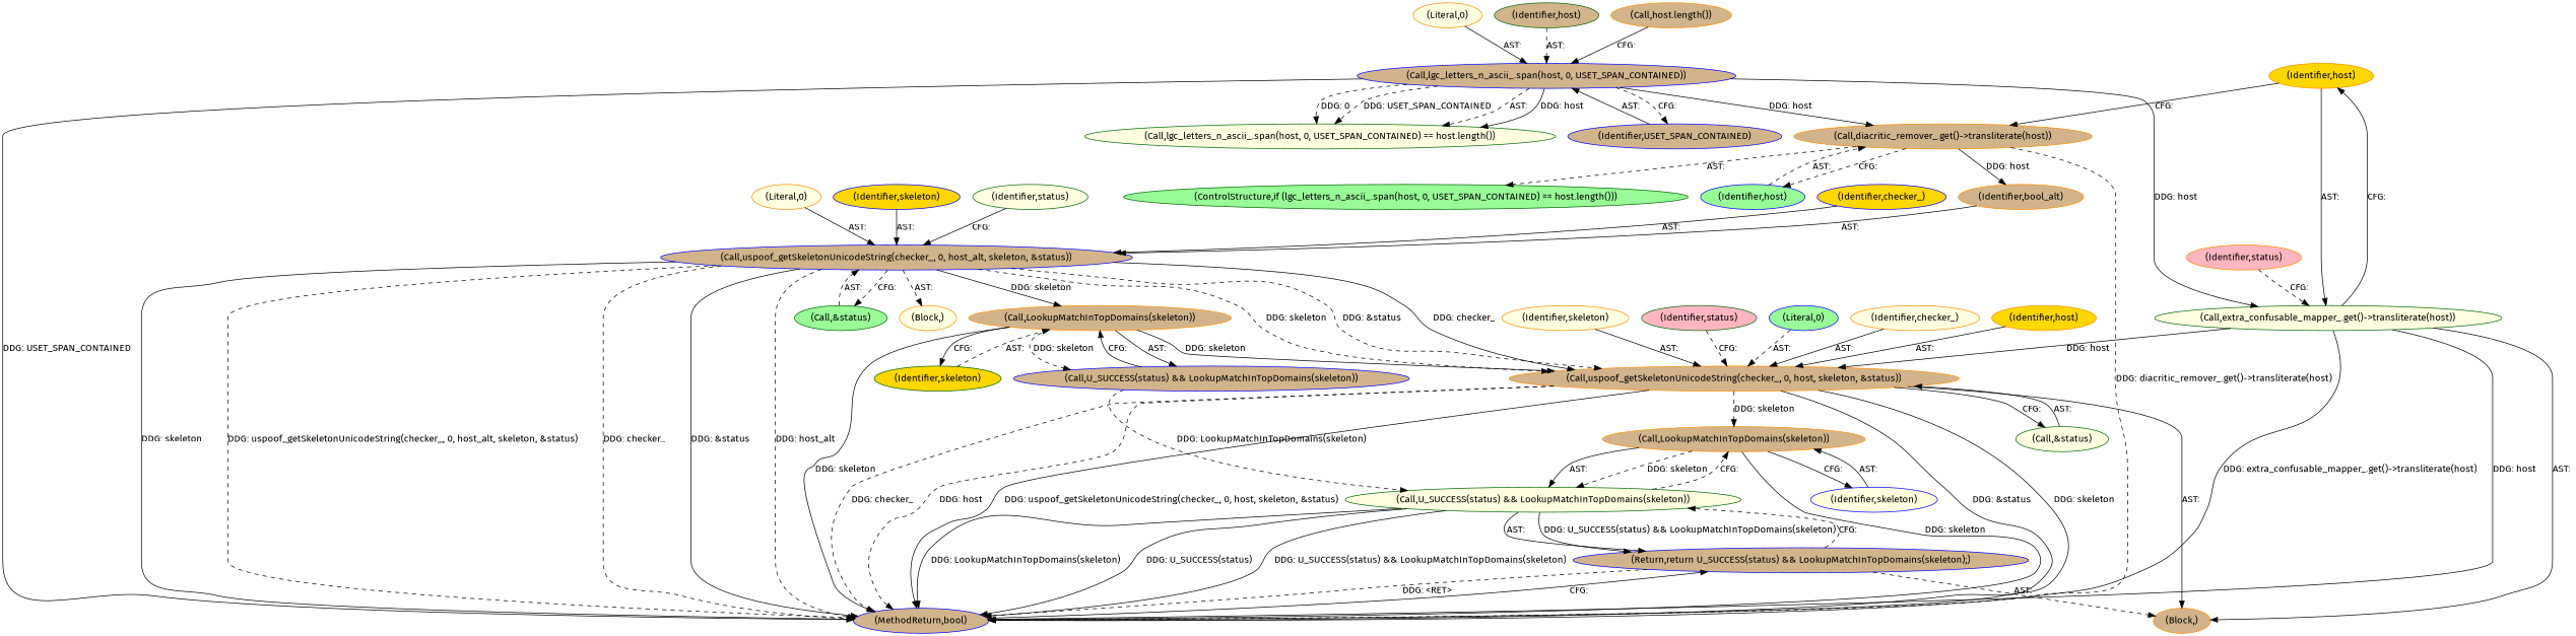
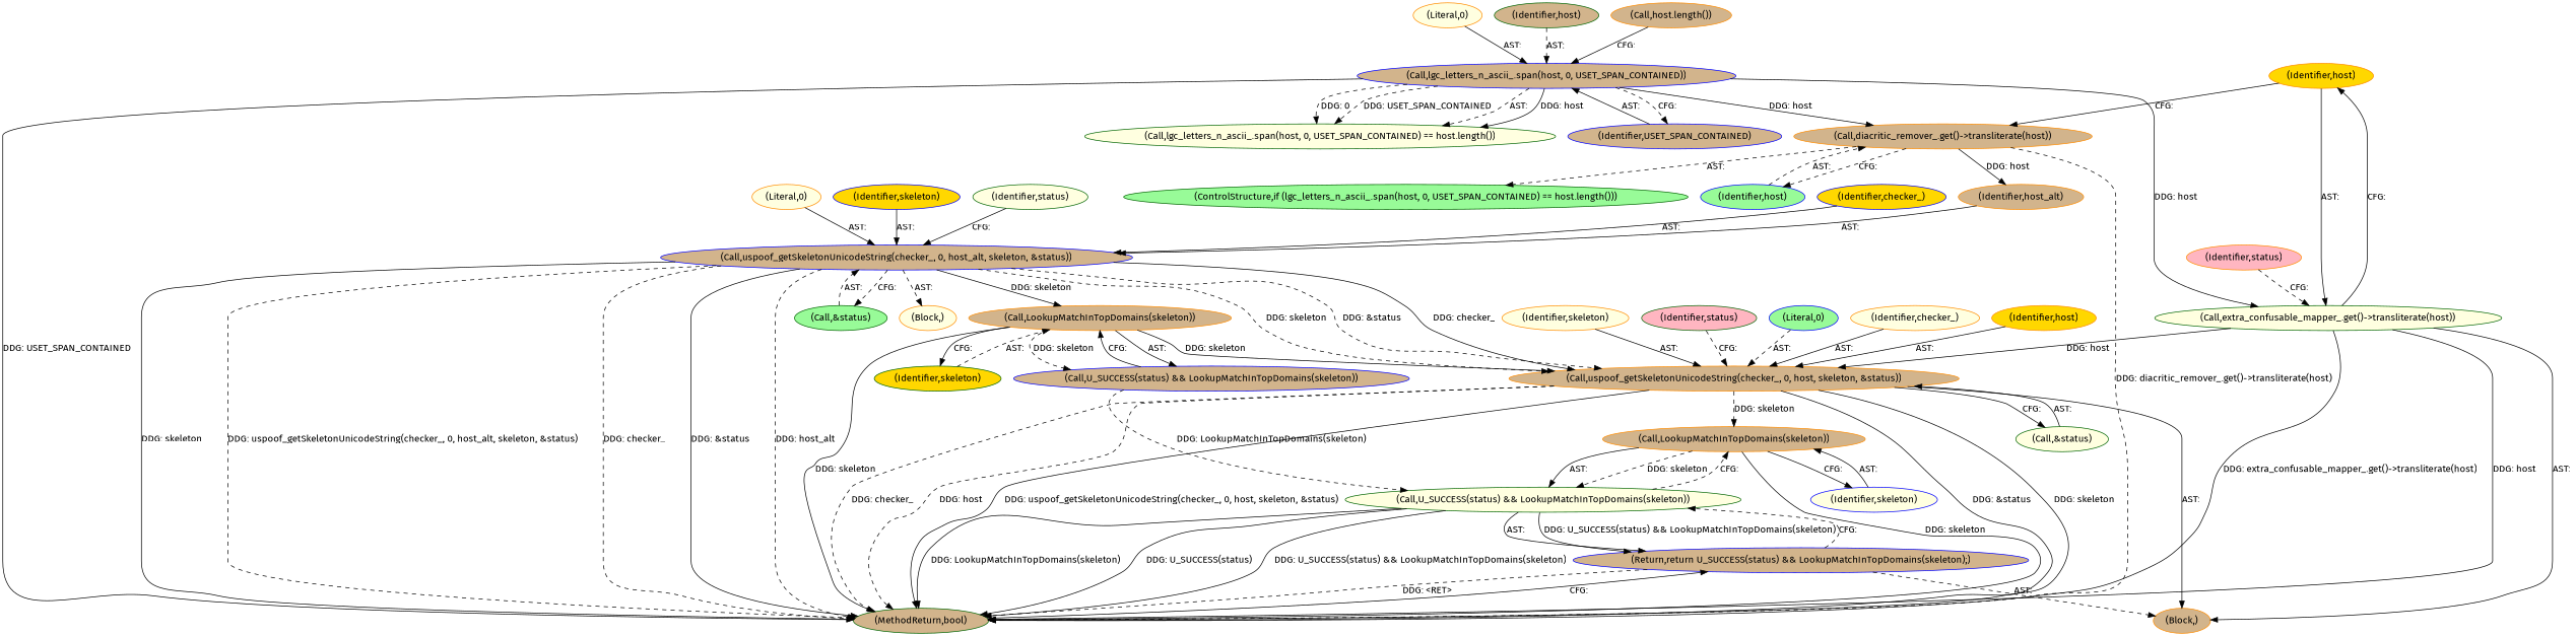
  digraph {
    fontname="Fira Sans"
    node [color=darkorange fillcolor=tan fontname="Fira Sans" style=filled]
    edge [fontname="Fira Sans" style=solid]
    n1 [label="(Call,LookupMatchInTopDomains(skeleton))"]
    n2 [color=darkgreen fillcolor=lightyellow label="(Call,U_SUCCESS(status) && LookupMatchInTopDomains(skeleton))"]
-   n3 [color=blue label="(MethodReturn,bool)"]
+   n3 [color=darkgreen label="(MethodReturn,bool)"]
    n4 [color=blue fillcolor=lightyellow label="(Identifier,skeleton)"]
    n5 [color=blue label="(Return,return U_SUCCESS(status) && LookupMatchInTopDomains(skeleton);)"]
    n6 [label="(Call,uspoof_getSkeletonUnicodeString(checker_, 0, host, skeleton, &status))"]
    n7 [label="(Block,)"]
    n8 [color=darkgreen fillcolor=lightyellow label="(Call,&status)"]
    n9 [color=blue label="(Call,uspoof_getSkeletonUnicodeString(checker_, 0, host_alt, skeleton, &status))"]
    n10 [label="(Call,LookupMatchInTopDomains(skeleton))"]
    n11 [color=darkgreen fillcolor=palegreen label="(Call,&status)"]
    n12 [fillcolor=lightyellow label="(Block,)"]
    n13 [color=darkgreen fillcolor=gold label="(Identifier,skeleton)"]
    n14 [color=blue label="(Call,U_SUCCESS(status) && LookupMatchInTopDomains(skeleton))"]
    n15 [color=darkgreen fillcolor=lightyellow label="(Call,extra_confusable_mapper_.get()->transliterate(host))"]
    n16 [fillcolor=gold label="(Identifier,host)"]
    n17 [label="(Call,diacritic_remover_.get()->transliterate(host))"]
    n18 [color=darkgreen fillcolor=palegreen label="(ControlStructure,if (lgc_letters_n_ascii_.span(host, 0, USET_SPAN_CONTAINED) == host.length()))"]
    n19 [color=blue fillcolor=palegreen label="(Identifier,host)"]
-   n20 [label="(Identifier,bool_alt)"]
+   n20 [label="(Identifier,host_alt)"]
    n21 [color=blue label="(Call,lgc_letters_n_ascii_.span(host, 0, USET_SPAN_CONTAINED))"]
    n22 [color=darkgreen fillcolor=lightyellow label="(Call,lgc_letters_n_ascii_.span(host, 0, USET_SPAN_CONTAINED) == host.length())"]
    n23 [color=blue label="(Identifier,USET_SPAN_CONTAINED)"]
    n24 [fillcolor=lightyellow label="(Literal,0)"]
    n25 [fillcolor=lightyellow label="(Identifier,skeleton)"]
    n26 [color=darkgreen fillcolor=lightpink label="(Identifier,status)"]
    n27 [color=blue fillcolor=gold label="(Identifier,skeleton)"]
    n28 [fillcolor=lightpink label="(Identifier,status)"]
    n29 [color=blue fillcolor=palegreen label="(Literal,0)"]
    n30 [fillcolor=lightyellow label="(Identifier,checker_)"]
    n31 [fillcolor=lightyellow label="(Literal,0)"]
    n32 [fillcolor=gold label="(Identifier,host)"]
    n33 [color=darkgreen fillcolor=lightyellow label="(Identifier,status)"]
    n34 [color=darkgreen label="(Identifier,host)"]
    n35 [color=blue fillcolor=gold label="(Identifier,checker_)"]
    n36 [label="(Call,host.length())"]
    n1 -> n2 [label="AST: "]
    n1 -> n2 [label="DDG: skeleton" style=dashed]
    n1 -> n3 [label="DDG: skeleton"]
    n1 -> n4 [label="CFG: "]
    n2 -> n1 [label="CFG: " style=dashed]
    n2 -> n3 [label="DDG: LookupMatchInTopDomains(skeleton)"]
    n2 -> n3 [label="DDG: U_SUCCESS(status)"]
    n2 -> n3 [label="DDG: U_SUCCESS(status) && LookupMatchInTopDomains(skeleton)"]
    n2 -> n5 [label="AST: "]
    n2 -> n5 [label="DDG: U_SUCCESS(status) && LookupMatchInTopDomains(skeleton)"]
    n3 -> n5 [label="CFG: "]
    n4 -> n1 [label="AST: "]
    n5 -> n2 [label="CFG: " style=dashed]
    n5 -> n3 [label="DDG: <RET>" style=dashed]
    n5 -> n7 [label="AST: " style=dashed]
    n6 -> n1 [label="DDG: skeleton" style=dashed]
    n6 -> n3 [label="DDG: &status"]
    n6 -> n3 [label="DDG: skeleton"]
    n6 -> n3 [label="DDG: checker_" style=dashed]
    n6 -> n3 [label="DDG: host" style=dashed]
    n6 -> n3 [label="DDG: uspoof_getSkeletonUnicodeString(checker_, 0, host, skeleton, &status)"]
    n6 -> n7 [label="AST: "]
    n6 -> n8 [label="CFG: "]
    n8 -> n6 [label="AST: "]
    n9 -> n3 [label="DDG: skeleton"]
    n9 -> n3 [label="DDG: uspoof_getSkeletonUnicodeString(checker_, 0, host_alt, skeleton, &status)" style=dashed]
    n9 -> n3 [label="DDG: checker_" style=dashed]
    n9 -> n3 [label="DDG: &status"]
    n9 -> n3 [label="DDG: host_alt" style=dashed]
    n9 -> n6 [label="DDG: checker_"]
    n9 -> n6 [label="DDG: skeleton" style=dashed]
    n9 -> n6 [label="DDG: &status" style=dashed]
    n9 -> n10 [label="DDG: skeleton"]
    n9 -> n11 [label="CFG: " style=dashed]
    n9 -> n12 [label="AST: " style=dashed]
    n10 -> n3 [label="DDG: skeleton"]
    n10 -> n6 [label="DDG: skeleton"]
    n10 -> n13 [label="CFG: "]
    n10 -> n14 [label="AST: "]
    n10 -> n14 [label="DDG: skeleton" style=dashed]
    n11 -> n9 [label="AST: " style=dashed]
    n13 -> n10 [label="AST: " style=dashed]
    n14 -> n2 [label="DDG: LookupMatchInTopDomains(skeleton)" style=dashed]
    n14 -> n10 [label="CFG: "]
    n15 -> n3 [label="DDG: extra_confusable_mapper_.get()->transliterate(host)"]
    n15 -> n3 [label="DDG: host"]
    n15 -> n6 [label="DDG: host"]
    n15 -> n7 [label="AST: "]
    n15 -> n16 [label="CFG: "]
    n16 -> n15 [label="AST: "]
    n16 -> n17 [label="CFG: "]
    n17 -> n3 [label="DDG: diacritic_remover_.get()->transliterate(host)" style=dashed]
    n17 -> n18 [label="AST: " style=dashed]
    n17 -> n19 [label="CFG: " style=dashed]
    n17 -> n20 [label="DDG: host"]
    n19 -> n17 [label="AST: " style=dashed]
    n20 -> n9 [label="AST: "]
    n21 -> n3 [label="DDG: USET_SPAN_CONTAINED"]
    n21 -> n15 [label="DDG: host"]
    n21 -> n17 [label="DDG: host"]
    n21 -> n22 [label="AST: " style=dashed]
    n21 -> n22 [label="DDG: host"]
    n21 -> n22 [label="DDG: 0" style=dashed]
    n21 -> n22 [label="DDG: USET_SPAN_CONTAINED" style=dashed]
    n21 -> n23 [label="CFG: " style=dashed]
    n23 -> n21 [label="AST: "]
    n24 -> n9 [label="AST: "]
    n25 -> n6 [label="AST: "]
    n26 -> n6 [label="CFG: " style=dashed]
    n27 -> n9 [label="AST: "]
    n28 -> n15 [label="CFG: " style=dashed]
    n29 -> n6 [label="AST: " style=dashed]
    n30 -> n6 [label="AST: "]
    n31 -> n21 [label="AST: "]
    n32 -> n6 [label="AST: "]
    n33 -> n9 [label="CFG: "]
    n34 -> n21 [label="AST: " style=dashed]
    n35 -> n9 [label="AST: "]
    n36 -> n21 [label="CFG: "]
  }
